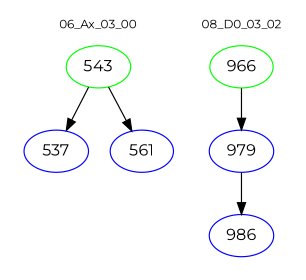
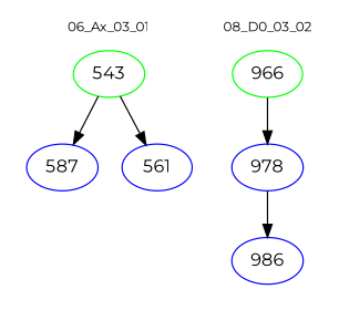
  digraph {
    fontname=Montserrat
    node [color=blue fontname=Montserrat]
    edge [color=black fontname=Montserrat]
    n1 [color=green label=543]
-   n2 [label=537]
+   n2 [label=587]
    n3 [label=561]
    n4 [color=green label=966]
-   n5 [label=979]
+   n5 [label=978]
    n6 [label=986]
    subgraph cluster_1 {
      color=white
      fontsize=10
-     label="06_Ax_03_00"
+     label="06_Ax_03_01"
      n1
      n2
      n3
    }
    subgraph cluster_2 {
      color=white
      fontsize=10
      label="08_D0_03_02"
      n4
      n5
      n6
    }
    n1 -> n2
    n1 -> n3
    n4 -> n5
    n5 -> n6
  }
